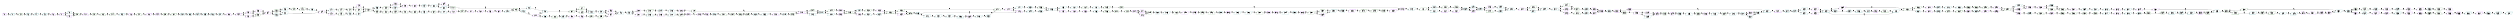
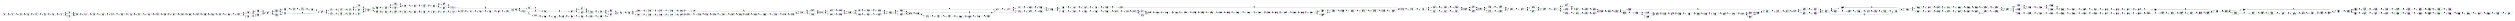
  strict digraph {
    rankdir=LR
    node [color=teal shape=parallelogram]
    S0 [color=purple shape=cylinder]
    S1
    S2 [color=darkgreen shape=cylinder]
    S3 [shape=cylinder]
    S4
    S5
    S6 [color=purple shape=trapezium]
    S7 [color=purple]
    S8 [shape=note]
    S9 [color=purple shape=note]
    S10 [color=darkgreen shape=note]
    S11 [color=purple shape=trapezium]
    S12 [color=darkgreen shape=cylinder]
    S13 [color=darkgreen shape=trapezium]
    S14 [color=darkgreen shape=trapezium]
    S15
    S16 [color=purple shape=cylinder]
    S17 [color=darkgreen shape=trapezium]
    S18 [color=purple]
    S19 [color=purple shape=cylinder]
    S20 [color=darkgreen shape=cylinder]
    S21 [color=darkgreen]
    S22 [shape=note]
    S23 [shape=note]
    S24 [shape=note]
    S25 [shape=note]
    S26 [shape=note]
    S27 [shape=cylinder]
    S28 [color=purple shape=trapezium]
    S29 [color=purple]
    S30 [color=purple shape=note]
    S31 [color=purple]
    S32 [color=darkgreen shape=cylinder]
    S33 [color=purple]
    S34 [color=purple shape=trapezium]
    S35 [color=darkgreen shape=cylinder]
    S36 [shape=cylinder]
    S37
    S38
    S39 [color=purple]
    S40 [color=darkgreen shape=cylinder]
    S41 [shape=trapezium]
    S42 [color=purple shape=trapezium]
    S43 [color=darkgreen]
    S44 [color=darkgreen]
    S45 [color=darkgreen shape=trapezium]
    S46 [shape=trapezium]
    S47 [color=darkgreen shape=note]
    S48 [shape=cylinder]
    S49 [color=purple shape=cylinder]
    S50 [color=darkgreen]
    S51 [shape=note]
    S52 [color=darkgreen shape=trapezium]
    S53 [shape=cylinder]
    S54 [color=darkgreen shape=cylinder]
    S55 [color=darkgreen shape=trapezium]
    S56 [color=darkgreen shape=trapezium]
    S57 [shape=note]
    S58 [color=purple shape=note]
    S59 [color=darkgreen]
    S60 [color=purple shape=trapezium]
    S61 [color=darkgreen shape=trapezium]
    S62 [color=purple shape=note]
    S63 [color=darkgreen shape=trapezium]
    S64 [shape=cylinder]
    S65 [shape=trapezium]
    S66
    S67 [color=darkgreen shape=cylinder]
    S68
    S69 [color=purple shape=note]
    S70 [shape=trapezium]
    S71 [color=darkgreen shape=note]
    S72 [color=purple]
    S73 [color=darkgreen shape=note]
    S74 [color=darkgreen shape=note]
    S75 [shape=note]
    S76 [shape=note]
    S77 [color=purple shape=trapezium]
    S78 [shape=trapezium]
    S79 [color=purple]
    S80 [color=purple]
    S81 [color=darkgreen shape=trapezium]
    S82 [shape=cylinder]
    S83 [color=purple shape=trapezium]
    S84 [color=darkgreen]
    S85 [color=darkgreen shape=note]
    S86 [color=darkgreen shape=trapezium]
    S87 [color=purple shape=cylinder]
    S88 [shape=trapezium]
    S89 [shape=note]
    S90 [shape=trapezium]
    S91 [shape=note]
    S92 [color=purple]
    S93 [color=purple shape=note]
    S94 [color=purple]
    S95 [color=purple shape=note]
    S96 [shape=trapezium]
    S97 [color=darkgreen shape=cylinder]
    S98 [shape=note]
    S99 [color=darkgreen]
    S100 [color=purple shape=cylinder]
    S101 [color=purple]
    S102 [color=darkgreen]
    S103 [shape=trapezium]
    S104 [shape=note]
    S105 [color=purple shape=trapezium]
    S106 [shape=trapezium]
    S107
    S108 [color=purple shape=cylinder]
    S109 [color=darkgreen shape=note]
    S110 [color=darkgreen shape=note]
    S111 [color=purple shape=cylinder]
    S112 [color=purple shape=trapezium]
    S113 [color=purple shape=note]
    S114 [color=darkgreen shape=cylinder]
    S115 [shape=trapezium]
    S116 [color=purple shape=cylinder]
    S117 [shape=note]
    S118 [shape=cylinder]
    S119 [color=darkgreen]
    S120
    S121 [color=darkgreen shape=trapezium]
    S122 [color=purple shape=note]
    S123 [color=purple shape=cylinder]
    S124 [color=darkgreen shape=note]
    S125 [color=darkgreen shape=trapezium]
    S126 [color=darkgreen shape=cylinder]
    S127 [shape=cylinder]
    S128 [color=purple shape=note]
    S129 [color=darkgreen shape=note]
    S130 [color=darkgreen]
    S131 [shape=trapezium]
    S132 [shape=note]
    S133 [color=purple shape=trapezium]
    S134 [shape=cylinder]
    S135
    S136 [color=darkgreen shape=trapezium]
    S137 [color=purple shape=trapezium]
    S138 [color=darkgreen]
    S139 [color=purple]
    S140 [shape=note]
    S141 [color=darkgreen shape=trapezium]
    S142 [color=darkgreen shape=cylinder]
    S143 [color=darkgreen shape=cylinder]
    S144 [color=purple shape=trapezium]
    S145 [shape=cylinder]
    S146 [color=purple shape=trapezium]
    S147
    S148
    S149 [shape=trapezium]
    S150 [shape=cylinder]
    S151
    S152 [shape=cylinder]
    S153 [color=darkgreen shape=trapezium]
    S154
    S155
    S156 [shape=trapezium]
    S157 [color=purple shape=trapezium]
    S158
    S159 [color=purple shape=note]
    S160 [color=purple shape=trapezium]
    S161
    S162
    S163 [color=purple shape=cylinder]
    S164 [color=darkgreen shape=trapezium]
    S165 [shape=cylinder]
    S166 [shape=note]
    S167 [shape=trapezium]
    S168 [color=darkgreen shape=trapezium]
    S169 [color=darkgreen]
    S170 [color=darkgreen shape=note]
    S171 [color=darkgreen shape=cylinder]
    S172 [color=darkgreen shape=cylinder]
    S173 [color=purple shape=note]
    S174 [color=purple shape=note]
    S175
    S176 [color=purple shape=note]
    S177 [color=purple shape=note]
    S178 [color=darkgreen]
    S179 [color=darkgreen shape=note]
    S180 [shape=note]
    S181
    S182 [shape=note]
    S183 [color=darkgreen shape=trapezium]
    S184 [color=purple]
    S185
    S186 [color=darkgreen shape=note]
    S187 [color=purple]
    S188 [color=darkgreen shape=note]
    S189 [shape=cylinder]
    S190 [color=purple]
    S191 [shape=cylinder]
    S192 [color=purple shape=note]
    S193 [color=purple shape=note]
    S194 [shape=cylinder]
    S195 [color=darkgreen shape=note]
    S196 [color=purple shape=trapezium]
    S197 [color=darkgreen shape=trapezium]
    S198 [color=darkgreen shape=trapezium]
    S199 [shape=trapezium]
    S200 [shape=note]
    S201 [shape=cylinder]
    S202 [shape=trapezium]
    S203 [color=purple shape=cylinder]
    S204 [color=purple shape=trapezium]
    S205
    S206 [color=darkgreen]
    S207 [shape=note]
    S208
    S209
    S210 [color=darkgreen shape=trapezium]
    S211 [shape=trapezium]
    S212 [color=purple shape=cylinder]
    S213 [color=purple shape=note]
    S214 [color=darkgreen]
    S215 [color=purple shape=note]
    S216 [color=purple shape=cylinder]
    S217 [color=darkgreen shape=cylinder]
    S218 [color=darkgreen shape=trapezium]
    S219 [shape=trapezium]
    S220 [shape=note]
    S221 [shape=note]
    S222 [shape=cylinder]
    S223 [color=purple shape=note]
    S224 [color=purple shape=note]
    S225 [color=purple shape=note]
    S226 [color=purple shape=cylinder]
    S227 [color=darkgreen]
    S228 [shape=cylinder]
    S229 [color=purple shape=note]
    S230 [color=darkgreen shape=trapezium]
    S231 [color=purple shape=note]
    S232
    S233 [color=darkgreen shape=note]
    S234 [color=purple shape=cylinder]
    S235 [shape=note]
    S236 [color=purple shape=trapezium]
    S237 [shape=trapezium]
    S238 [color=purple]
    S239
    S240 [color=purple shape=note]
    S241 [color=purple shape=trapezium]
    S242 [color=darkgreen]
    S243 [color=purple shape=cylinder]
    S244 [shape=note]
    S245 [color=darkgreen]
    S246 [color=darkgreen shape=cylinder]
    S247 [shape=cylinder]
    S248 [color=darkgreen shape=cylinder]
    S249 [color=purple shape=cylinder]
    S250
    n252 [label=S851 shape=trapezium]
    S252 [color=purple]
    S253 [shape=cylinder]
    S254 [color=purple]
    S255 [color=purple shape=trapezium]
    S256 [shape=trapezium]
    S257 [shape=trapezium]
    S258 [color=darkgreen shape=cylinder]
    S259 [color=purple]
    S260 [shape=cylinder]
    S261
    S262 [color=purple shape=note]
    S263 [color=darkgreen]
    S264 [shape=cylinder]
    S265
    S266 [color=darkgreen]
    S267 [shape=cylinder]
    S268 [shape=trapezium]
    S269 [color=darkgreen shape=note]
    S270 [color=purple]
    S271 [color=purple shape=trapezium]
    S272 [shape=note]
    S273
    S274 [shape=cylinder]
    S275 [shape=note]
    S276 [color=purple shape=note]
    S277 [shape=cylinder]
    S278
    S279 [color=darkgreen shape=cylinder]
    S280 [color=darkgreen shape=trapezium]
    S281 [shape=cylinder]
    S282 [color=purple shape=note]
    S283 [shape=trapezium]
    S284 [color=darkgreen]
    S285 [shape=note]
    S286 [color=darkgreen shape=cylinder]
    S287 [color=purple shape=cylinder]
    S288 [color=darkgreen shape=cylinder]
    S289 [shape=note]
    S290 [color=darkgreen shape=trapezium]
    S291 [color=purple]
    S292 [color=purple shape=trapezium]
    S293 [color=purple shape=cylinder]
    S294 [color=darkgreen]
    S295 [color=purple shape=note]
    S296 [color=purple shape=note]
    S297
    S298 [color=purple]
    S299 [shape=cylinder]
    S300 [color=purple]
    S301 [color=darkgreen shape=trapezium]
    S302 [color=darkgreen shape=trapezium]
    S303 [shape=cylinder]
    S304 [color=purple shape=cylinder]
    S305 [color=darkgreen shape=trapezium]
    S306 [color=darkgreen shape=cylinder]
    S307 [color=purple shape=trapezium]
    S308 [color=darkgreen]
    S309 [shape=trapezium]
    S310 [color=darkgreen shape=note]
    S311 [shape=trapezium]
    S312 [color=darkgreen shape=cylinder]
    S313 [shape=trapezium]
    S314
    S315 [color=purple shape=trapezium]
    S316 [color=purple shape=trapezium]
    S317
    S318
    S319 [color=purple shape=trapezium]
    S320 [shape=cylinder]
    S321 [color=purple]
    S322 [color=darkgreen shape=note]
    S323 [shape=trapezium]
    S324 [color=darkgreen shape=cylinder]
    S325 [color=darkgreen shape=note]
    S326
    S327 [color=darkgreen]
    S328 [color=darkgreen shape=trapezium]
    S329 [shape=note]
    S330
    S331
    S332
    S333 [shape=cylinder]
    S334 [color=darkgreen shape=cylinder]
    S335 [color=purple shape=note]
    S336 [color=darkgreen shape=note]
    S337 [color=purple shape=cylinder]
    S338 [color=darkgreen]
    S339 [color=darkgreen shape=note]
    S340 [color=darkgreen shape=trapezium]
    S341 [shape=note]
    S342
    S343 [shape=note]
    S344 [color=purple]
    S345
    S346 [color=purple shape=trapezium]
    S347 [color=purple shape=cylinder]
    S348 [color=purple shape=note]
    S349 [shape=cylinder]
    S350
    S351 [color=purple shape=trapezium]
    S352 [color=purple shape=note]
    S353 [color=purple]
    S354 [color=purple shape=cylinder]
    S355 [color=purple]
    S356 [color=purple shape=cylinder]
    S357 [color=purple shape=cylinder]
    S358 [shape=note]
    S359 [color=darkgreen shape=cylinder]
    S360 [color=darkgreen]
    S361 [color=darkgreen shape=trapezium]
    S362 [color=purple shape=trapezium]
    S363 [color=purple shape=trapezium]
    S365 [color=purple shape=note]
    S366
    S367 [color=purple]
    S368 [shape=note]
    S369
    S370
    S0 -> S1 [label=A]
    S1 -> S2 [label=G]
    S2 -> S3 [label=A]
    S3 -> S4 [label=A]
    S4 -> S5 [label=G]
    S5 -> S6 [label=A]
    S6 -> S7 [label=A]
    S7 -> S8 [label=C]
    S7 -> S9 [label=T]
    S8 -> S10 [label=A]
    S9 -> S10 [label=A]
    S10 -> S11 [label=A]
    S11 -> S12 [label=G]
    S12 -> S13 [label=C]
    S13 -> S14 [label=A]
    S14 -> S15 [label=T]
    S15 -> S16 [label=A]
    S16 -> S17 [label=A]
    S17 -> S18 [label=G]
    S18 -> S19 [label=A]
    S19 -> S20 [label=G]
    S20 -> S21 [label=A]
    S21 -> S22 [label=A]
    S22 -> S23 [label=A]
    S23 -> S24 [label=G]
    S24 -> S25 [label=A]
    S25 -> S26 [label=A]
    S26 -> S27 [label=G]
    S27 -> S28 [label=G]
    S28 -> S29 [label=T]
    S29 -> S30 [label=C]
    S29 -> S31 [label=T]
    S30 -> S32 [label=A]
    S30 -> S33 [label=G]
    S31 -> S32 [label=A]
    S32 -> S34 [label=A]
    S33 -> S34 [label=A]
    S34 -> S35 [label=G]
    S34 -> S36 [label=A]
    S35 -> S37 [label=C]
    S35 -> S38 [label=C]
    S36 -> S37 [label=C]
    S37 -> S39 [label=T]
    S38 -> S40 [label=T]
    S39 -> S41 [label=G]
    S39 -> S42 [label=A]
    S40 -> S43 [label=T]
    S41 -> S44 [label=G]
    S42 -> S45 [label=C]
    S43 -> S46 [label=A]
    S44 -> S47 [label=C]
    S45 -> S48 [label=T]
    S46 -> S39 [label=T]
    S47 -> S49 [label=T]
    S47 -> S50 [label=A]
    S48 -> S51 [label=G]
    S49 -> S52 [label=G]
    S50 -> S52 [label=G]
    S51 -> S52 [label=G]
    S52 -> S53 [label=T]
    S52 -> S54 [label=C]
    S53 -> S55 [label=C]
    S54 -> S56 [label=A]
    S55 -> S57 [label=C]
    S55 -> S58 [label=T]
    S56 -> S59 [label=G]
    S57 -> S60 [label=T]
    S58 -> S60 [label=T]
    S59 -> S61 [label=C]
    S60 -> S62 [label=G]
    S61 -> S63 [label=G]
    S62 -> S64 [label=A]
    S63 -> S65 [label=A]
    S64 -> S66 [label=A]
    S65 -> S67 [label=T]
    S66 -> S68 [label=G]
    S66 -> S69 [label=A]
    S67 -> S70 [label=A]
    S68 -> S71 [label=T]
    S69 -> S71 [label=T]
    S70 -> S72 [label=T]
    S71 -> S73 [label=A]
    S72 -> S74 [label=C]
    S73 -> S75 [label=C]
    S73 -> S76 [label=T]
    S74 -> S77 [label=A]
-   S79 -> S78 [label=T]
+   S75 -> S78 [label=T]
    S75 -> S79 [label=G]
    S76 -> S78 [label=T]
    S77 -> S80 [label=G]
    S78 -> S81 [label=A]
    S79 -> S82 [label=A]
    S80 -> S83 [label=G]
    S81 -> S84 [label=C]
    S81 -> S85 [label=T]
    S82 -> S86 [label=G]
    S83 -> S87 [label=T]
    S84 -> S88 [label=A]
    S85 -> S88 [label=A]
    S86 -> S89 [label=A]
    S87 -> S90 [label=C]
    S88 -> S91 [label=A]
    S89 -> S92 [label=A]
    S90 -> S73 [label=A]
    S91 -> S93 [label=A]
    S91 -> S94 [label=G]
    S92 -> S95 [label=T]
    S93 -> S96 [label=G]
    S94 -> S96 [label=G]
    S95 -> S97 [label=G]
    S96 -> S98 [label=T]
    S97 -> S99 [label=T]
    S98 -> S100 [label=G]
    S98 -> S101 [label=A]
    S99 -> S94 [label=G]
    S100 -> S102 [label=G]
    S101 -> S103 [label=T]
    S102 -> S104 [label=A]
    S103 -> S105 [label=C]
    S104 -> S106 [label=T]
    S105 -> S107 [label=T]
    S106 -> S108 [label=G]
    S107 -> S109 [label=C]
    S108 -> S110 [label=A]
    S109 -> S111 [label=A]
    S110 -> S112 [label=G]
    S111 -> S113 [label=G]
    S112 -> S114 [label=A]
    S112 -> S115 [label=G]
    S113 -> S116 [label=T]
    S114 -> S117 [label=A]
    S115 -> S117 [label=A]
    S116 -> S118 [label=A]
    S117 -> S119 [label=T]
    S117 -> S120 [label=C]
    S118 -> S121 [label=T]
    S119 -> S122 [label=G]
    S120 -> S123 [label=C]
    S121 -> S124 [label=T]
    S122 -> S125 [label=G]
    S123 -> S125 [label=G]
    S124 -> S126 [label=T]
    S125 -> S127 [label=C]
    S125 -> S128 [label=A]
    S126 -> S129 [label=A]
    S127 -> S130 [label=A]
    S128 -> S131 [label=C]
    S129 -> S132 [label=T]
    S130 -> S133 [label=A]
    S131 -> S134 [label=C]
    S132 -> S135 [label=C]
    S133 -> S136 [label=A]
    S134 -> S136 [label=A]
    S135 -> S137 [label=G]
    S136 -> S138 [label=A]
    S136 -> S139 [label=G]
    S137 -> S140 [label=T]
    S138 -> S141 [label=T]
    S138 -> S142 [label=T]
    S139 -> S142 [label=T]
    S140 -> S143 [label=G]
    S141 -> S144 [label=C]
    S142 -> S145 [label=T]
    S143 -> S112 [label=G]
    S144 -> S146 [label=A]
    S144 -> S147 [label=C]
    S145 -> S146 [label=A]
    S145 -> S148 [label=C]
    S146 -> S149 [label=G]
    S147 -> S150 [label=A]
    S148 -> S151 [label=G]
    S149 -> S152 [label=T]
    S150 -> S153 [label=A]
    S151 -> S154 [label=G]
    S152 -> S155 [label=C]
    S153 -> S155 [label=C]
    S154 -> S156 [label=A]
    S155 -> S157 [label=G]
    S155 -> S158 [label=A]
    S156 -> S159 [label=A]
    S157 -> S160 [label=C]
    S158 -> S161 [label=A]
    S159 -> S162 [label=T]
    S160 -> S163 [label=C]
    S161 -> S164 [label=A]
    S162 -> S165 [label=T]
    S163 -> S166 [label=T]
    S164 -> S167 [label=G]
    S165 -> S141 [label=T]
    S166 -> S168 [label=T]
    S167 -> S169 [label=A]
    S168 -> S170 [label=C]
    S169 -> S171 [label=A]
    S170 -> S172 [label=G]
    S171 -> S173 [label=C]
    S172 -> S174 [label=T]
    S173 -> S175 [label=T]
    S174 -> S176 [label=C]
    S174 -> S177 [label=A]
    S175 -> S178 [label=G]
    S176 -> S179 [label=G]
    S177 -> S179 [label=G]
    S178 -> S180 [label=G]
    S178 -> S181 [label=C]
    S179 -> S182 [label=G]
    S180 -> S183 [label=A]
    S181 -> S184 [label=C]
    S182 -> S185 [label=G]
    S183 -> S186 [label=G]
    S184 -> S187 [label=C]
    S185 -> S188 [label=A]
    S186 -> S189 [label=T]
    S187 -> S189 [label=T]
    S188 -> S190 [label=G]
    S189 -> S191 [label=T]
    S189 -> S192 [label=A]
    S190 -> S193 [label=T]
    S191 -> S194 [label=T]
    S192 -> S194 [label=T]
    S193 -> S195 [label=G]
    S194 -> S196 [label=T]
    S194 -> S197 [label=A]
    S195 -> S198 [label=C]
    S196 -> S199 [label=T]
    S197 -> S200 [label=C]
    S198 -> S201 [label=C]
    S199 -> S202 [label=A]
    S200 -> S202 [label=A]
    S201 -> S203 [label=C]
    S202 -> S204 [label=T]
    S203 -> S205 [label=T]
    S204 -> S206 [label=G]
    S204 -> S207 [label=A]
    S205 -> S208 [label=T]
    S206 -> S209 [label=G]
    S207 -> S209 [label=G]
    S208 -> S210 [label=C]
    S209 -> S211 [label=C]
    S210 -> S212 [label=A]
    S211 -> S213 [label=C]
    S211 -> S214 [label=T]
    S211 -> S215 [label=G]
    S212 -> S216 [label=G]
    S213 -> S217 [label=A]
    S214 -> S217 [label=A]
    S215 -> S218 [label=T]
    S216 -> S219 [label=A]
    S217 -> S220 [label=G]
    S218 -> S221 [label=C]
    S219 -> S222 [label=T]
    S220 -> S223 [label=C]
    S221 -> S224 [label=A]
    S222 -> S225 [label=G]
    S223 -> S226 [label=C]
    S224 -> S226 [label=C]
    S225 -> S227 [label=A]
    S226 -> S228 [label=A]
    S227 -> S229 [label=A]
    S227 -> S230 [label=G]
    S228 -> S231 [label=C]
    S229 -> S232 [label=T]
    S230 -> S232 [label=T]
    S231 -> S233 [label=T]
    S231 -> S234 [label=C]
    S232 -> S235 [label=G]
    S233 -> S236 [label=T]
    S234 -> S237 [label=G]
    S235 -> S238 [label=T]
    S236 -> S239 [label=T]
    S236 -> S240 [label=C]
    S237 -> S241 [label=T]
    S238 -> S242 [label=G]
    S239 -> S243 [label=G]
    S240 -> S243 [label=G]
    S241 -> S244 [label=G]
    S242 -> S245 [label=G]
    S243 -> S246 [label=A]
    S244 -> S247 [label=G]
    S245 -> S248 [label=T]
    S246 -> S249 [label=C]
    S247 -> S250 [label=C]
    S247 -> n252 [label=T]
    S248 -> S252 [label=G]
    S249 -> S253 [label=A]
    S250 -> S254 [label=A]
    n252 -> S255 [label=T]
    S252 -> S173 [label=C]
    S253 -> S256 [label=G]
    S254 -> S257 [label=A]
    S255 -> S257 [label=A]
    S256 -> S258 [label=A]
    S257 -> S259 [label=A]
    S257 -> S260 [label=C]
    S257 -> S261 [label=G]
    S258 -> S262 [label=C]
    S259 -> S263 [label=T]
    S260 -> S264 [label=A]
    S261 -> S263 [label=T]
    S262 -> S265 [label=A]
    S263 -> S266 [label=G]
    S263 -> S267 [label=T]
    S264 -> S268 [label=T]
    S265 -> S269 [label=T]
    S266 -> S270 [label=T]
    S267 -> S271 [label=A]
    S268 -> S272 [label=G]
    S269 -> S273 [label=T]
    S270 -> S274 [label=T]
    S271 -> S275 [label=G]
    S272 -> S276 [label=G]
    S273 -> S277 [label=A]
    S274 -> S278 [label=G]
    S275 -> S279 [label=C]
    S276 -> S280 [label=G]
    S277 -> S281 [label=T]
    S277 -> S282 [label=C]
    S278 -> S283 [label=T]
    S279 -> S284 [label=G]
    S280 -> S261 [label=G]
    S281 -> S285 [label=T]
    S282 -> S285 [label=T]
    S283 -> S286 [label=C]
    S284 -> S287 [label=A]
    S285 -> S237 [label=G]
    S286 -> S288 [label=T]
    S287 -> S289 [label=C]
    S288 -> S290 [label=G]
-   S291 -> S289 [label=T]
+   S289 -> S291 [label=T]
    S290 -> S292 [label=A]
    S291 -> S293 [label=G]
    S292 -> S294 [label=C]
    S293 -> S294 [label=C]
    S294 -> S295 [label=C]
    S294 -> S296 [label=G]
    S294 -> S297 [label=T]
    S295 -> S298 [label=T]
    S296 -> S299 [label=A]
    S297 -> S298 [label=T]
    S298 -> S300 [label=A]
    S299 -> S301 [label=T]
    S300 -> S302 [label=T]
    S300 -> S303 [label=C]
    S301 -> S304 [label=G]
    S302 -> S305 [label=T]
    S303 -> S305 [label=T]
    S304 -> S306 [label=A]
    S305 -> S307 [label=G]
    S306 -> S308 [label=T]
    S307 -> S309 [label=C]
    S308 -> S310 [label=G]
    S309 -> S311 [label=T]
    S310 -> S312 [label=A]
    S311 -> S313 [label=T]
    S312 -> S314 [label=A]
    S313 -> S315 [label=C]
    S314 -> S316 [label=G]
    S315 -> S317 [label=A]
    S316 -> S318 [label=A]
    S317 -> S319 [label=A]
    S318 -> S320 [label=G]
    S319 -> S321 [label=C]
    S320 -> S322 [label=A]
    S321 -> S323 [label=A]
    S322 -> S324 [label=G]
    S323 -> S325 [label=A]
    S324 -> S326 [label=G]
    S325 -> S327 [label=A]
    S325 -> S328 [label=G]
    S326 -> S329 [label=G]
    S327 -> S330 [label=C]
    S328 -> S331 [label=G]
    S329 -> S332 [label=G]
    S330 -> S333 [label=C]
    S331 -> S334 [label=C]
    S332 -> S335 [label=C]
    S333 -> S336 [label=A]
    S333 -> S337 [label=G]
    S334 -> S338 [label=G]
    S335 -> S339 [label=T]
    S336 -> S340 [label=G]
    S337 -> S341 [label=G]
    S338 -> S342 [label=C]
    S339 -> S323 [label=A]
    S340 -> S343 [label=A]
    S341 -> S344 [label=T]
    S342 -> S345 [label=A]
    S343 -> S346 [label=A]
    S344 -> S347 [label=A]
    S345 -> S348 [label=T]
    S346 -> S349 [label=G]
    S347 -> S350 [label=G]
    S348 -> S351 [label=G]
    S349 -> S352 [label=A]
    S350 -> S353 [label=G]
    S351 -> S354 [label=A]
    S352 -> S355 [label=C]
    S353 -> S356 [label=G]
    S354 -> S357 [label=G]
    S355 -> S358 [label=A]
    S356 -> S359 [label=A]
    S357 -> S330 [label=C]
    S358 -> S360 [label=A]
    S359 -> S361 [label=C]
    S360 -> S362 [label=G]
    S361 -> S363 [label=T]
    S363 -> S365 [label=T]
    S365 -> S366 [label=A]
    S366 -> S367 [label=C]
    S367 -> S368 [label=C]
    S368 -> S369 [label=C]
    S369 -> S370 [label=T]
  }
